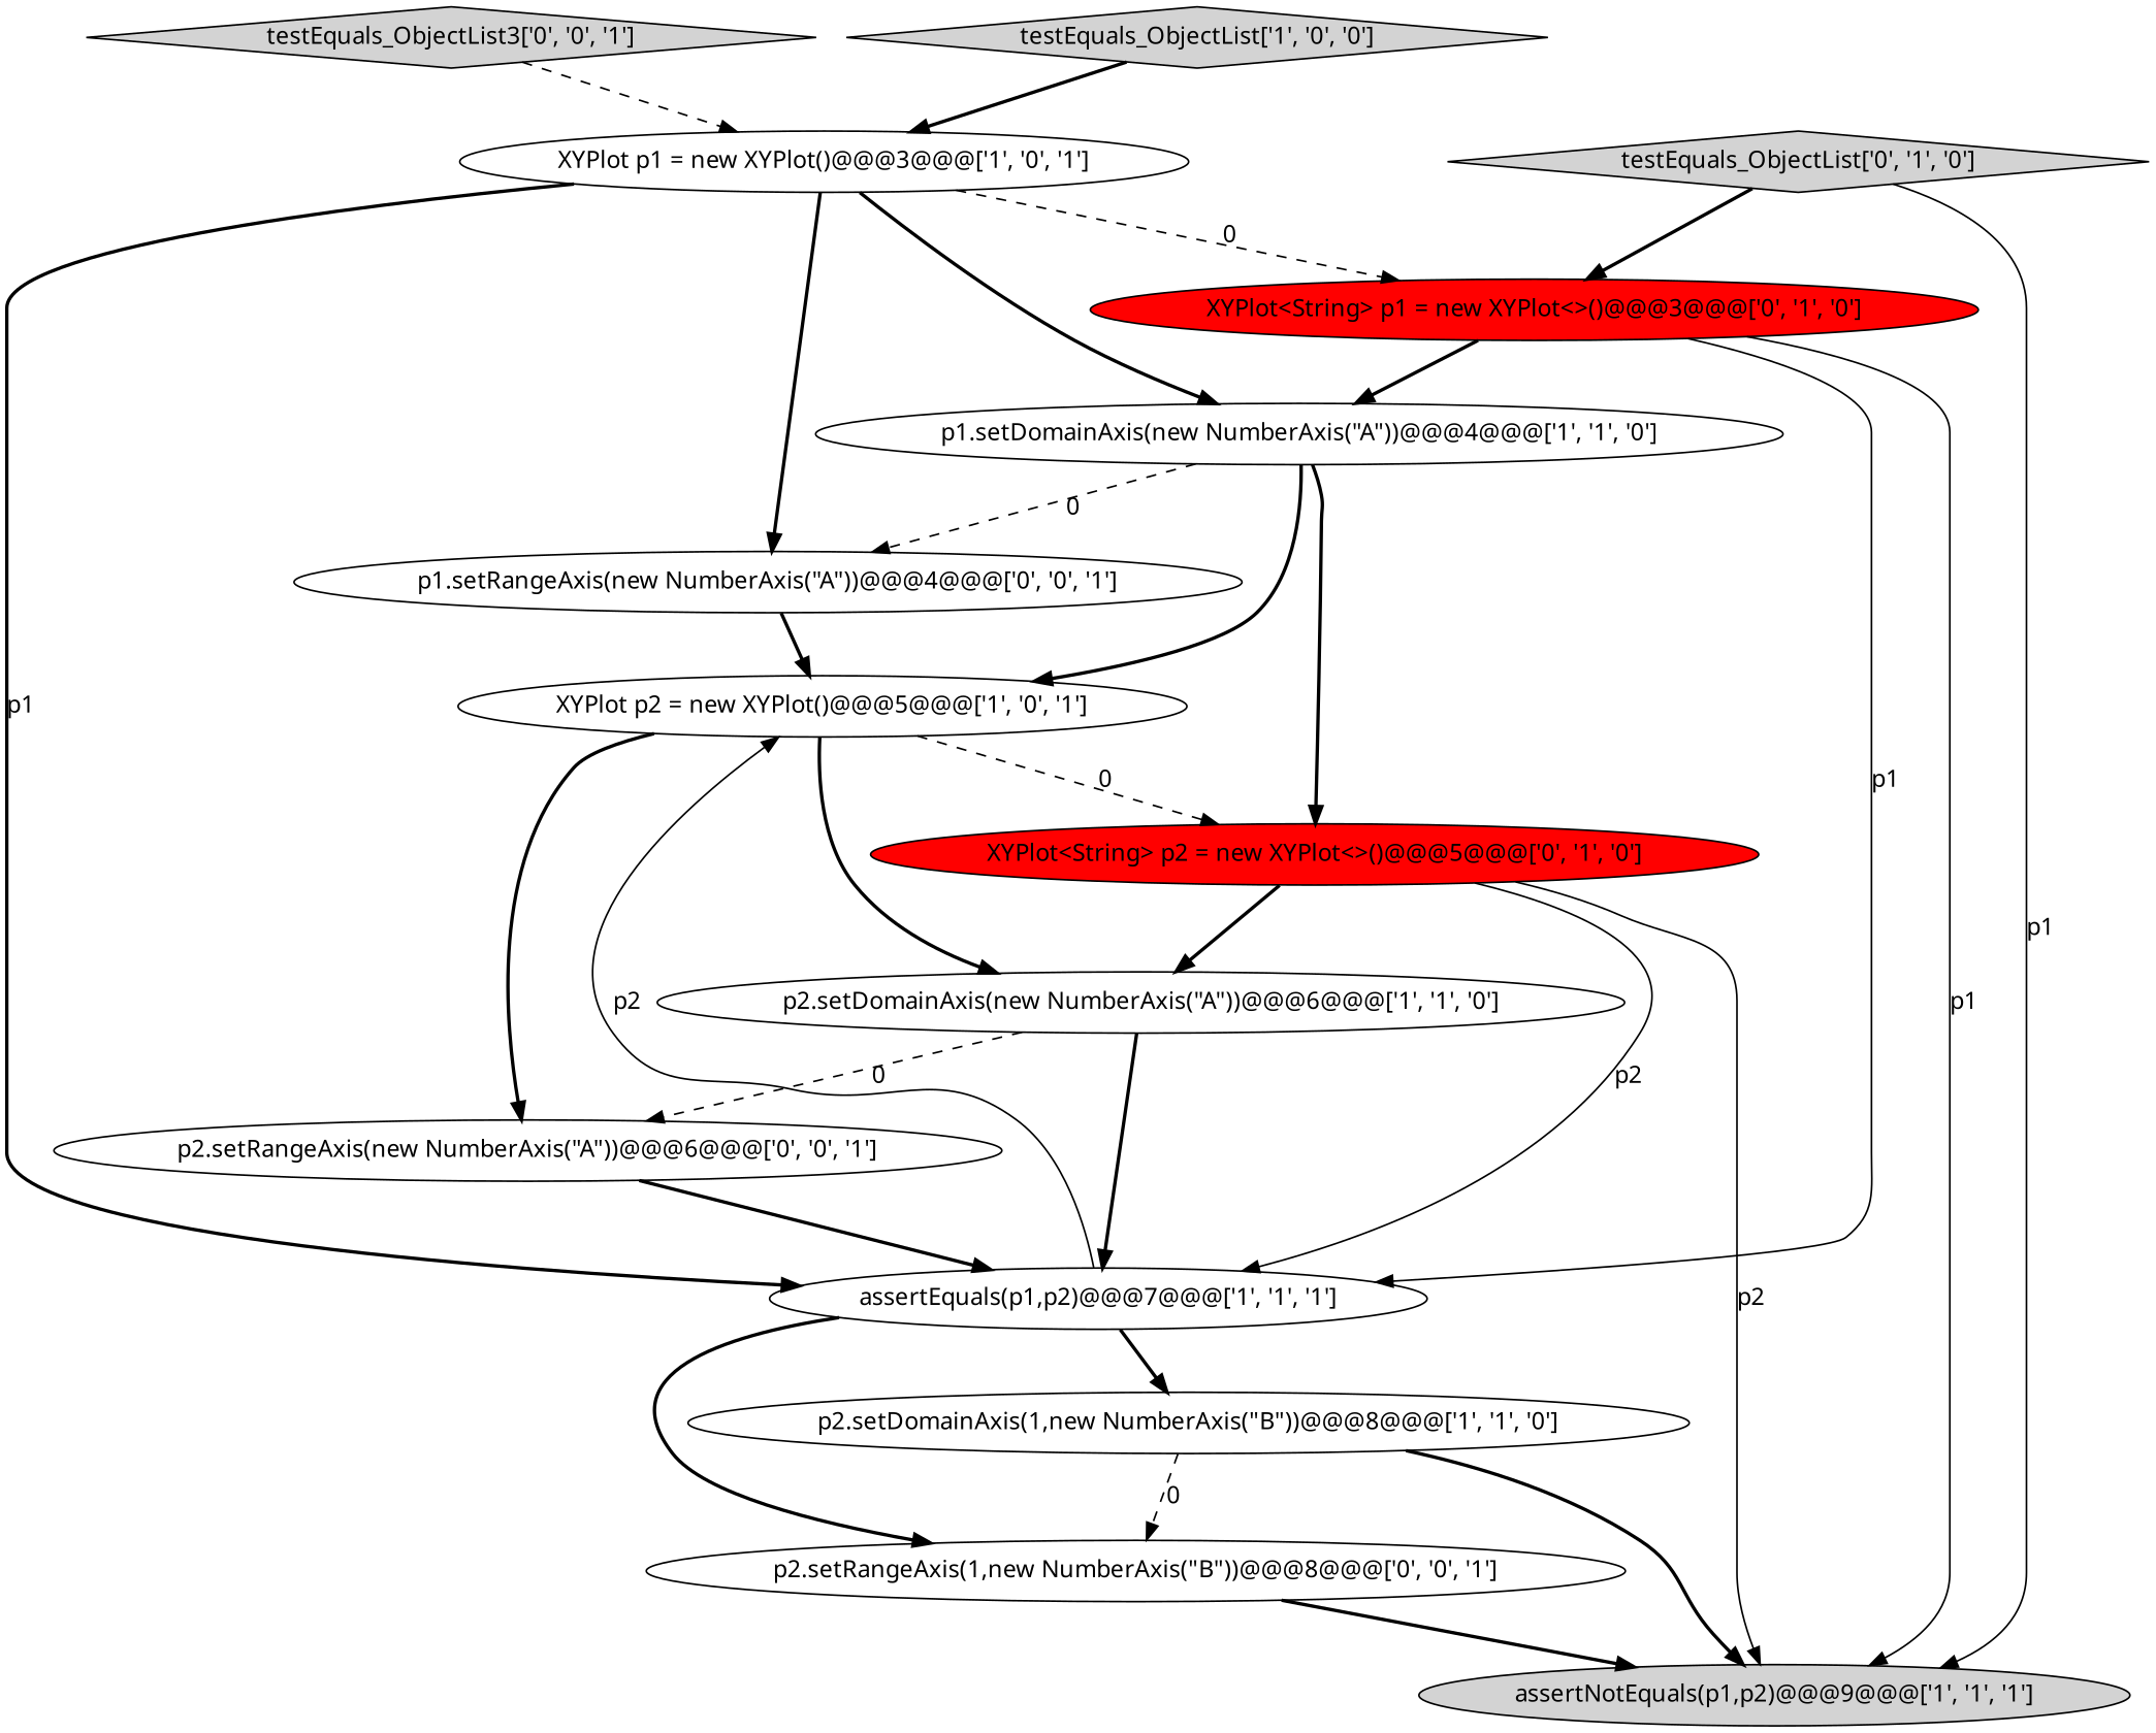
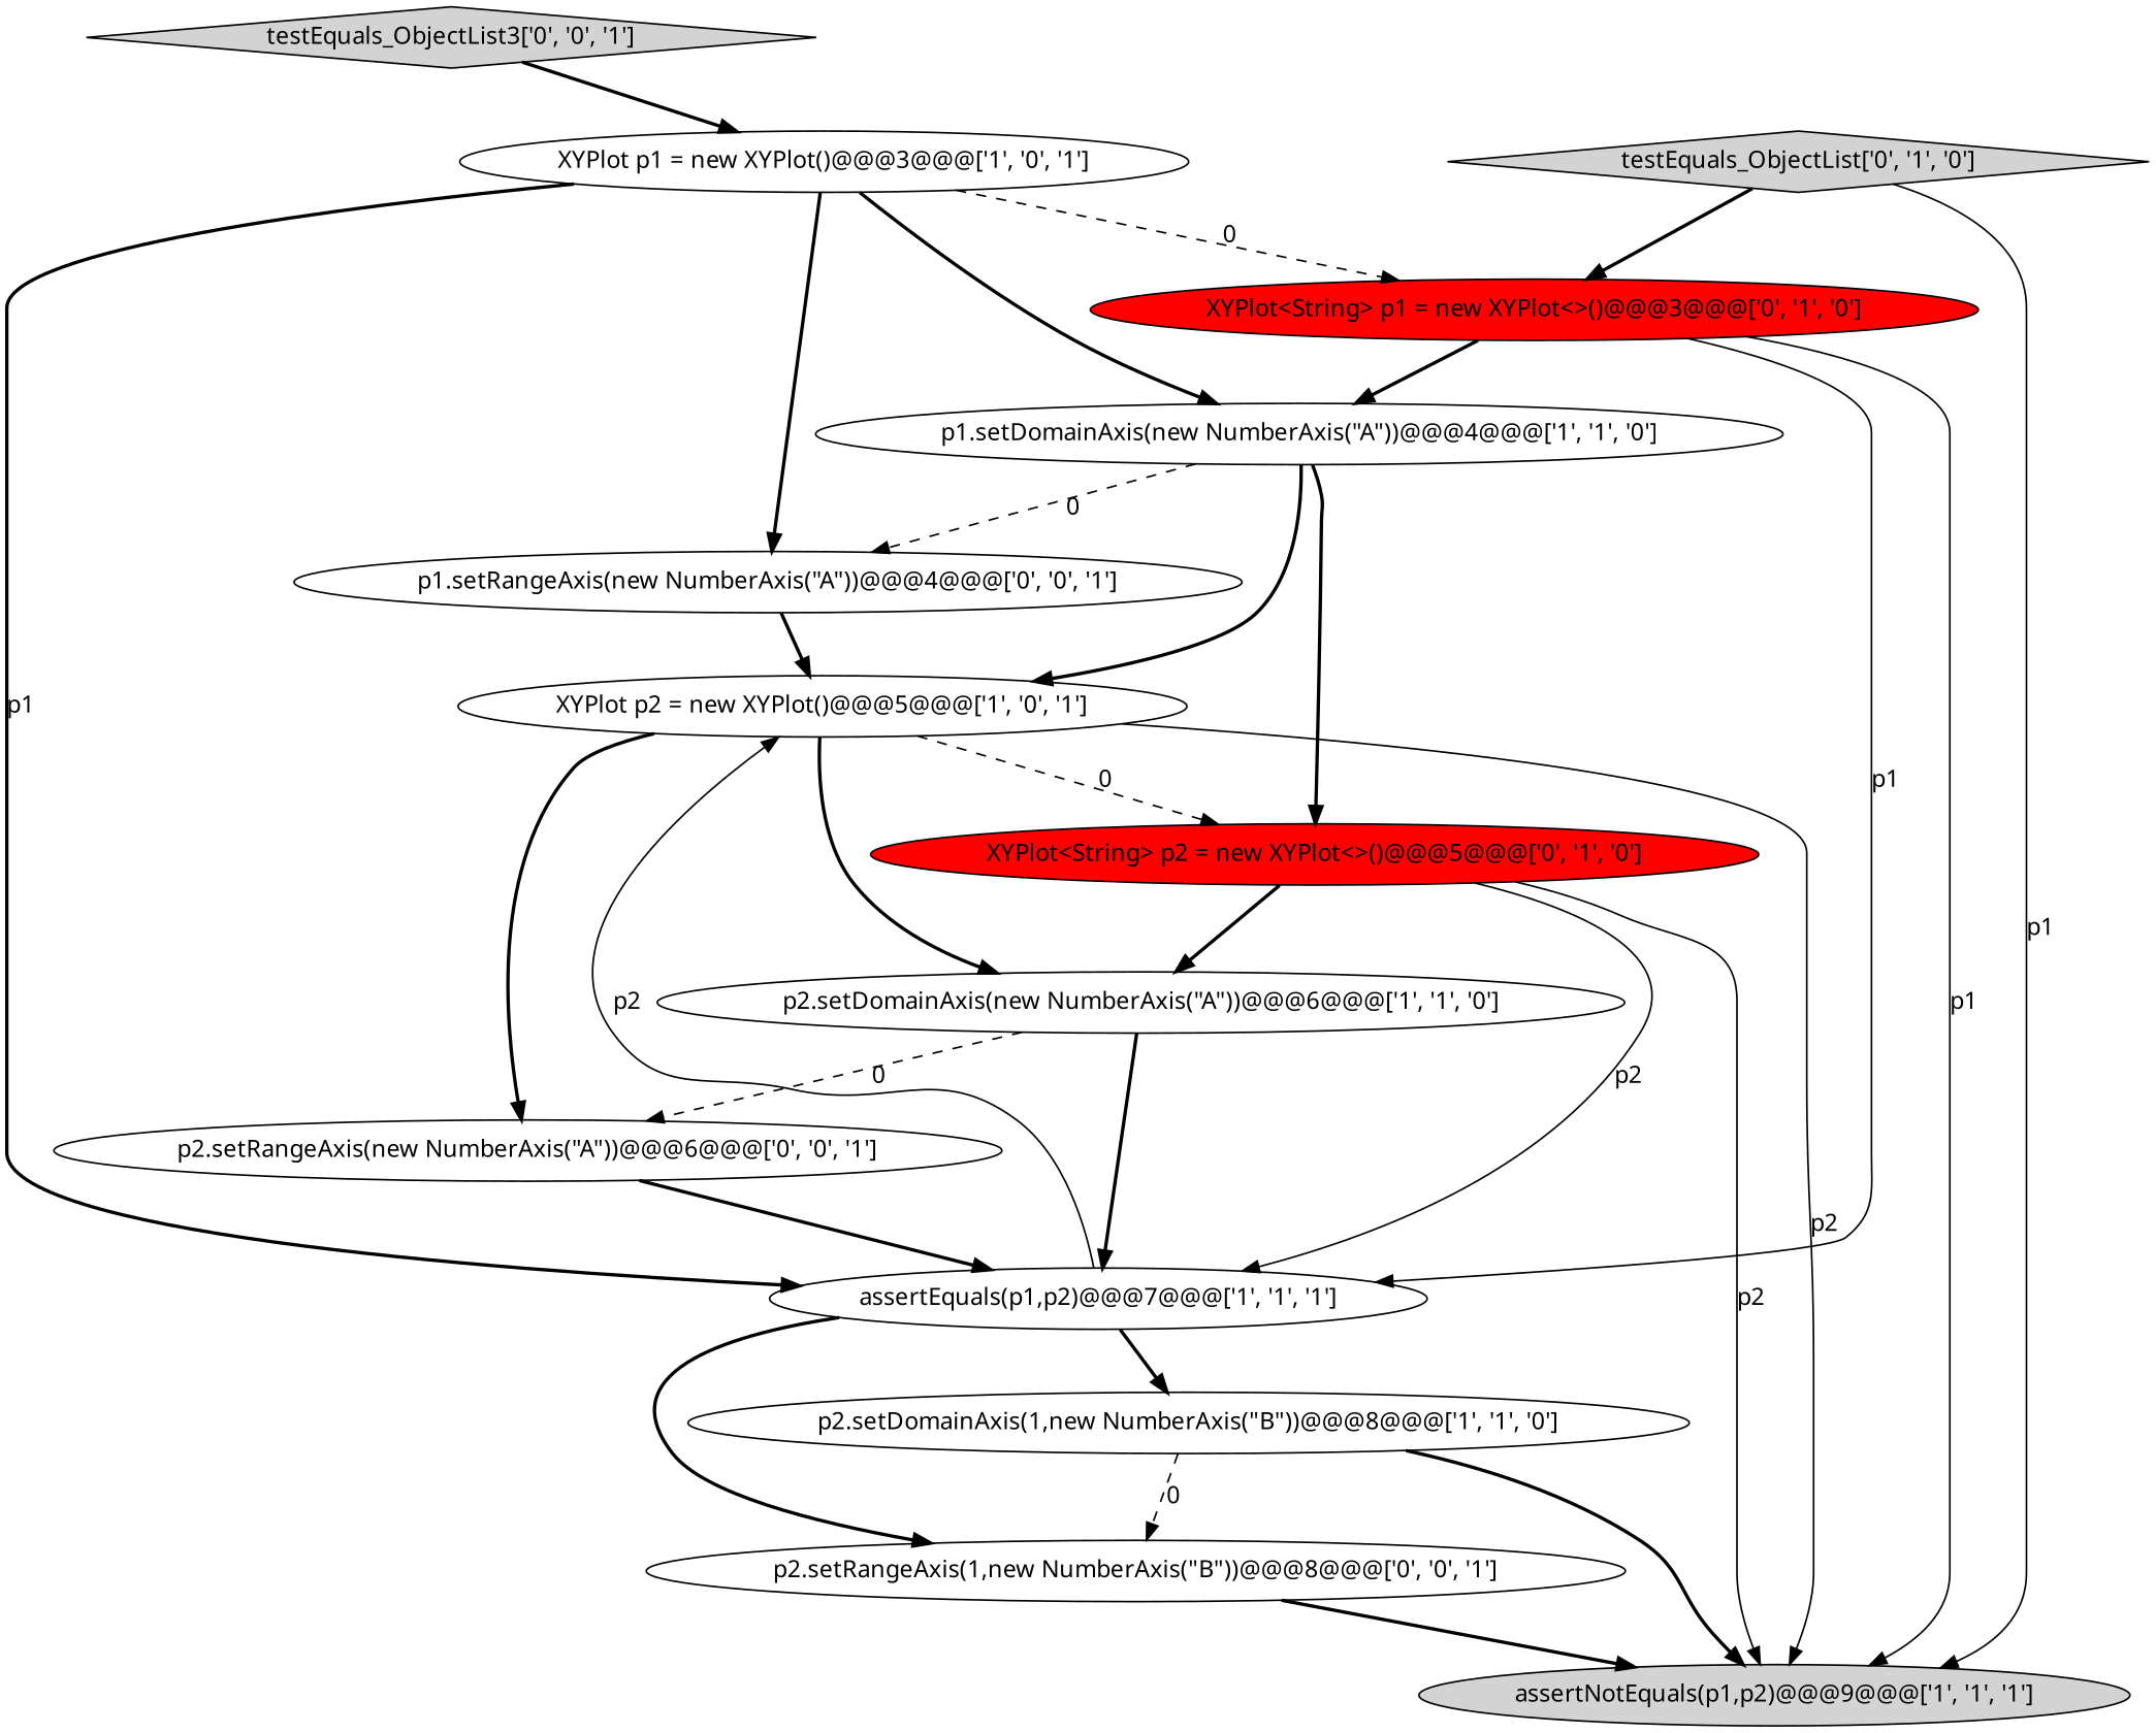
  digraph {
    fontname="Noto Sans"
    node [fillcolor=white fontname="Noto Sans" shape=ellipse style=filled]
    edge [fontname="Noto Sans" style=bold]
    n1 [fillcolor=red label="XYPlot<String> p1 = new XYPlot<>()@@@3@@@['0', '1', '0']"]
    n2 [label="p1.setDomainAxis(new NumberAxis(\"A\"))@@@4@@@['1', '1', '0']"]
    n3 [fillcolor=lightgray label="assertNotEquals(p1,p2)@@@9@@@['1', '1', '1']"]
    n4 [label="assertEquals(p1,p2)@@@7@@@['1', '1', '1']"]
    n5 [label="p1.setRangeAxis(new NumberAxis(\"A\"))@@@4@@@['0', '0', '1']"]
    n6 [label="XYPlot p2 = new XYPlot()@@@5@@@['1', '0', '1']"]
    n7 [fillcolor=red label="XYPlot<String> p2 = new XYPlot<>()@@@5@@@['0', '1', '0']"]
    n8 [label="p2.setDomainAxis(1,new NumberAxis(\"B\"))@@@8@@@['1', '1', '0']"]
    n9 [label="p2.setRangeAxis(1,new NumberAxis(\"B\"))@@@8@@@['0', '0', '1']"]
    n10 [fillcolor=lightgray label="testEquals_ObjectList3['0', '0', '1']" shape=diamond]
    n11 [label="XYPlot p1 = new XYPlot()@@@3@@@['1', '0', '1']"]
    n12 [label="p2.setDomainAxis(new NumberAxis(\"A\"))@@@6@@@['1', '1', '0']"]
    n13 [label="p2.setRangeAxis(new NumberAxis(\"A\"))@@@6@@@['0', '0', '1']"]
-   n14 [fillcolor=lightgray label="testEquals_ObjectList['1', '0', '0']" shape=diamond]
    n15 [fillcolor=lightgray label="testEquals_ObjectList['0', '1', '0']" shape=diamond]
    n1 -> n2
    n1 -> n3 [label=p1 style=solid]
    n1 -> n4 [label=p1 style=solid]
    n2 -> n5 [label=0 style=dashed]
    n2 -> n6
    n2 -> n7
    n4 -> n6 [label=p2 style=solid]
    n4 -> n8
    n4 -> n9
    n5 -> n6
+   n6 -> n3 [label=p2 style=solid]
    n6 -> n7 [label=0 style=dashed]
    n6 -> n12
    n6 -> n13
    n7 -> n3 [label=p2 style=solid]
    n7 -> n4 [label=p2 style=solid]
    n7 -> n12
    n8 -> n3
    n8 -> n9 [label=0 style=dashed]
    n9 -> n3
-   n10 -> n11 [style=dashed]
+   n10 -> n11
    n11 -> n1 [label=0 style=dashed]
    n11 -> n2
    n11 -> n4 [label=p1]
    n11 -> n5
    n12 -> n4
    n12 -> n13 [label=0 style=dashed]
    n13 -> n4
-   n14 -> n11
    n15 -> n1
    n15 -> n3 [label=p1 style=solid]
  }
